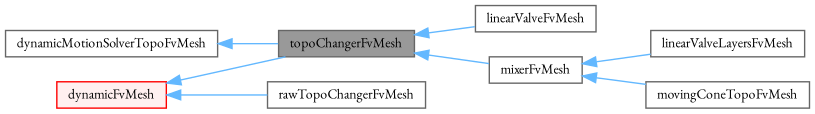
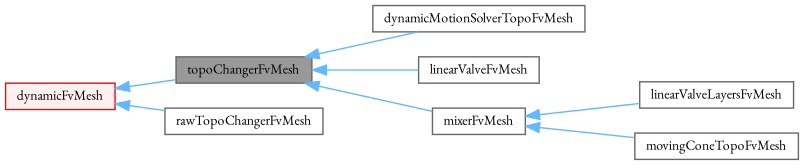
  digraph {
    fontname="EB Garamond"
    rankdir=LR
    node [color=gray40 fillcolor=white fontname="EB Garamond" fontsize=10 shape=box style=filled]
    edge [color=steelblue1 dir=back fontname="EB Garamond" fontsize=10 labelfontname=Helvetica labelfontsize=10 style=solid]
    n1 [fillcolor=grey60 fontcolor=black height=0.2 label=topoChangerFvMesh width=0.4]
    n2 [height=0.2 label=dynamicMotionSolverTopoFvMesh width=0.4]
    n3 [height=0.2 label=linearValveFvMesh width=0.4]
    n4 [height=0.2 label=mixerFvMesh width=0.4]
    n5 [height=0.2 label=linearValveLayersFvMesh width=0.4]
    n6 [height=0.2 label=movingConeTopoFvMesh width=0.4]
    n7 [height=0.2 label=rawTopoChangerFvMesh width=0.4]
    n8 [color=red fillcolor="#FFF0F0" height=0.2 label=dynamicFvMesh width=0.4]
-   n2 -> n1
+   n1 -> n2
    n1 -> n3
    n1 -> n4
    n4 -> n5
    n4 -> n6
    n8 -> n1
    n8 -> n7
  }
